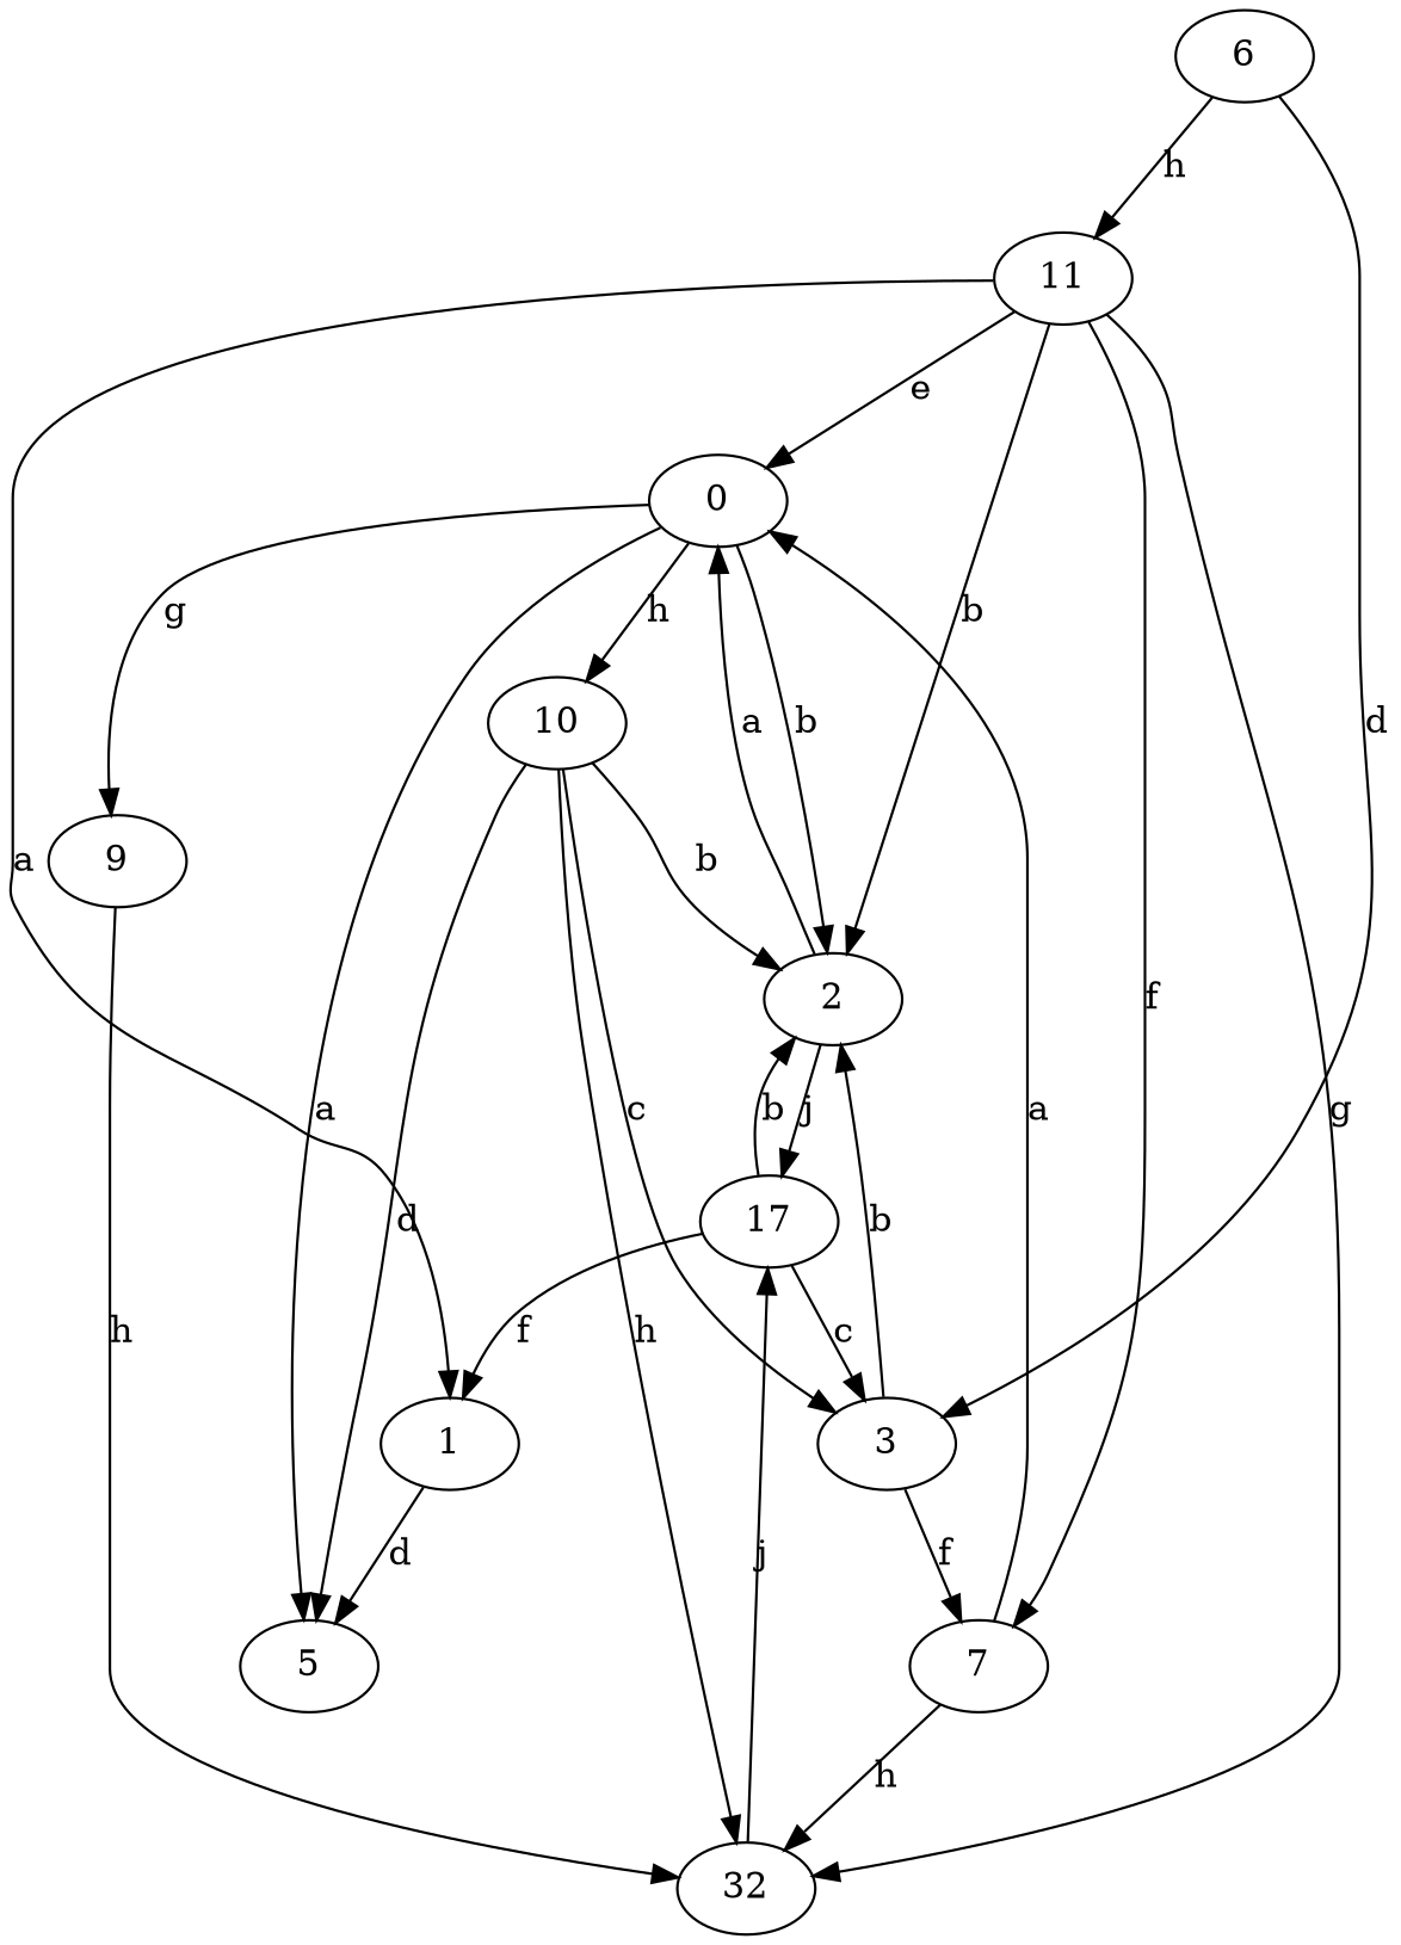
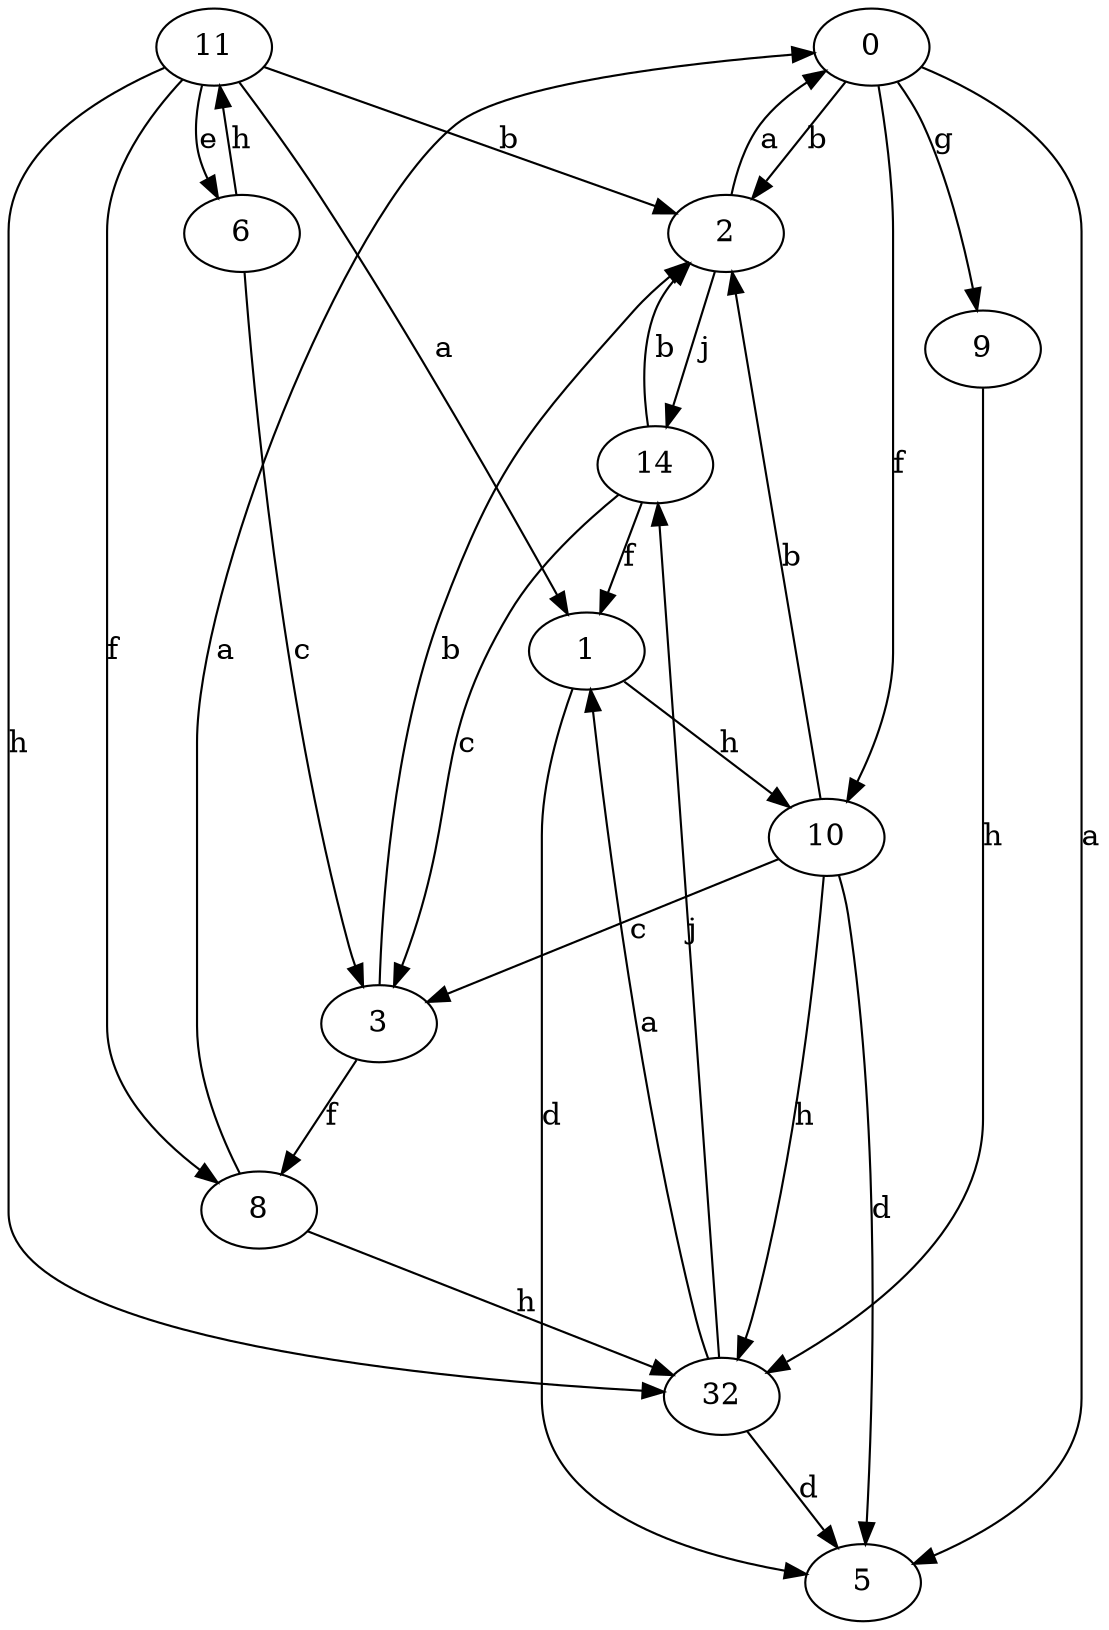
  strict digraph {
    0
    2
    9
    10
    5
-   14 [label=17]
+   14
    n7 [label=32]
    3
    1
-   7
+   7 [label=8]
    6
    11
    0 -> 2 [label=b]
    0 -> 9 [label=g]
-   0 -> 10 [label=h]
+   0 -> 10 [label=f]
    0 -> 5 [label=a]
    2 -> 0 [label=a]
    2 -> 14 [label=j]
    9 -> n7 [label=h]
    10 -> 2 [label=b]
    10 -> 5 [label=d]
    10 -> n7 [label=h]
    10 -> 3 [label=c]
    14 -> 2 [label=b]
    14 -> 3 [label=c]
    14 -> 1 [label=f]
+   n7 -> 5 [label=d]
    n7 -> 14 [label=j]
+   n7 -> 1 [label=a]
    3 -> 2 [label=b]
    3 -> 7 [label=f]
+   1 -> 10 [label=h]
    1 -> 5 [label=d]
    7 -> 0 [label=a]
    7 -> n7 [label=h]
-   6 -> 3 [label=d]
+   6 -> 3 [label=c]
    6 -> 11 [label=h]
    11 -> 2 [label=b]
-   11 -> n7 [label=g]
+   11 -> n7 [label=h]
    11 -> 1 [label=a]
    11 -> 7 [label=f]
-   11 -> 0 [label=e]
+   11 -> 6 [label=e]
  }
